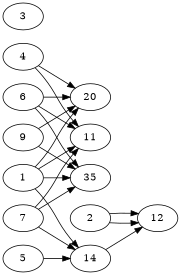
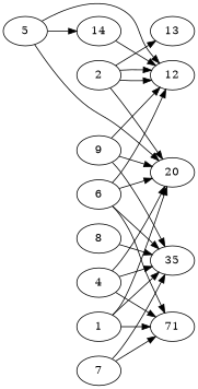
  digraph {
    rankdir=LR
    node [alpha=0.13]
    1 [expect_size=6088704]
    n2 [alpha=0.14 expect_size=45191168 label=20]
-   11 [alpha=0.08 expect_size=35421184]
+   11 [alpha=0.08 expect_size=35421184 label=71]
    14 [alpha=0.11 expect_size=34921472]
    n5 [alpha=0.19 expect_size=30905344 label=35]
    12 [alpha=0.12 expect_size=19458048]
    2 [alpha=0.12 expect_size=12815360]
-   3 [alpha=0.15 expect_size=50131968]
+   13 [alpha=0.08 expect_size=46856192]
    4 [alpha=0.18 expect_size=22245376]
    5 [alpha=0.19 expect_size=50186240]
    6 [expect_size=5753856]
    7 [expect_size=26959872]
+   8 [alpha=0.16 expect_size=9190400]
    9 [alpha=0.06 expect_size=13282304]
    1 -> n2
    1 -> 11
-   1 -> 14
    1 -> n5
    14 -> 12
+   2 -> n2
    2 -> 12
    2 -> 12
+   2 -> 13
    4 -> n2
    4 -> 11
+   4 -> n5
+   5 -> n2
    5 -> 14
+   5 -> 12
    6 -> n2
    6 -> 11
    6 -> n5
+   6 -> 12
    7 -> 11
-   7 -> 14
    7 -> n5
+   8 -> n5
    9 -> n2
    9 -> n5
+   9 -> 12
  }
